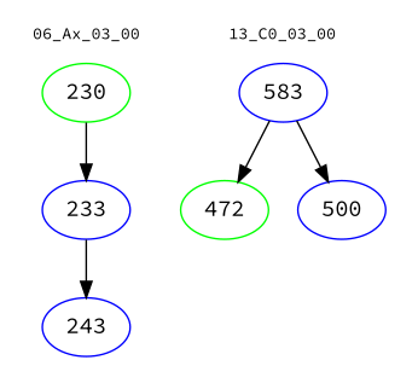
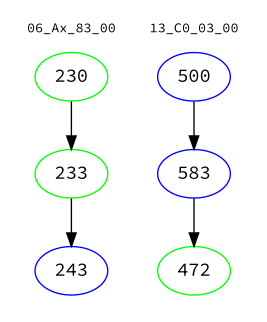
  digraph {
    fontname="Source Code Pro"
    node [color=blue fontname="Source Code Pro"]
    edge [color=black fontname="Source Code Pro"]
-   n1 [label=233]
+   n1 [color=green label=233]
    n2 [color=green label=230]
    n3 [label=243]
    n4 [label=583]
    n5 [color=green label=472]
    n6 [label=500]
    subgraph cluster_1 {
      color=white
      fontsize=10
-     label="06_Ax_03_00"
+     label="06_Ax_83_00"
      n1
      n2
      n3
    }
    subgraph cluster_2 {
      color=white
      fontsize=10
      label="13_C0_03_00"
      n4
      n5
      n6
    }
    n1 -> n3
    n2 -> n1
    n4 -> n5
-   n4 -> n6
+   n6 -> n4
  }
